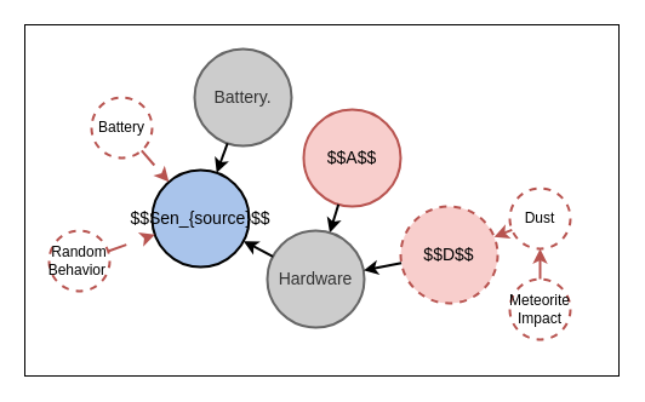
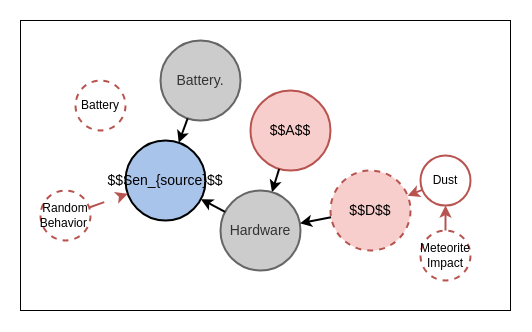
  <mxCell id="0" />
  <mxCell id="1" parent="0" />
  <mxCell id="2" value="" style="rounded=0;whiteSpace=wrap;html=1;" vertex="1" parent="1"><mxGeometry x="20" y="20" width="490" height="290" as="geometry" /></mxCell>
  <mxCell id="3" value="&lt;font style=&quot;font-size: 14px;&quot;&gt;$$A$$&lt;/font&gt;" style="ellipse;whiteSpace=wrap;html=1;aspect=fixed;fillColor=#f8cecc;strokeColor=#b85450;strokeWidth=2;" parent="1" vertex="1"><mxGeometry x="250" y="90" width="80" height="80" as="geometry" /></mxCell>
  <mxCell id="4" value="&lt;font style=&quot;font-size: 12px;&quot;&gt;Battery&lt;/font&gt;" style="ellipse;whiteSpace=wrap;html=1;aspect=fixed;strokeWidth=2;strokeColor=#b85450;fillColor=#ffffff;dashed=1;" parent="1" vertex="1"><mxGeometry x="75" y="80" width="50" height="50" as="geometry" /></mxCell>
  <mxCell id="5" value="&lt;font style=&quot;font-size: 14px;&quot;&gt;$$Sen_{source}$$&lt;/font&gt;" style="ellipse;whiteSpace=wrap;html=1;aspect=fixed;fillColor=#A9C4EB;strokeWidth=2;" parent="1" vertex="1"><mxGeometry x="125" y="140" width="80" height="80" as="geometry" /></mxCell>
  <mxCell id="6" value="&lt;font style=&quot;font-size: 14px;&quot;&gt;Battery.&lt;/font&gt;" style="ellipse;whiteSpace=wrap;html=1;aspect=fixed;fillColor=#CCCCCC;strokeColor=#666666;strokeWidth=2;fontColor=#333333;" parent="1" vertex="1"><mxGeometry x="160" y="40" width="80" height="80" as="geometry" /></mxCell>
- <mxCell id="7" value="" style="endArrow=classic;html=1;rounded=0;strokeColor=#B85450;dashed=1;dashPattern=8 8;strokeWidth=2;" parent="1" source="4" target="5" edge="1"><mxGeometry width="50" height="50" relative="1" as="geometry"><mxPoint x="570" y="190" as="sourcePoint" /><mxPoint x="550" y="170" as="targetPoint" /></mxGeometry></mxCell>
  <mxCell id="8" value="" style="endArrow=classic;html=1;rounded=0;strokeWidth=2;" parent="1" source="6" target="5" edge="1"><mxGeometry width="50" height="50" relative="1" as="geometry"><mxPoint x="162" y="144" as="sourcePoint" /><mxPoint x="78" y="304" as="targetPoint" /></mxGeometry></mxCell>
  <mxCell id="9" value="" style="endArrow=classic;html=1;rounded=0;strokeWidth=2;" parent="1" source="3" target="11" edge="1"><mxGeometry width="50" height="50" relative="1" as="geometry"><mxPoint x="97" y="156" as="sourcePoint" /><mxPoint x="138" y="174" as="targetPoint" /></mxGeometry></mxCell>
  <mxCell id="10" value="&lt;font style=&quot;font-size: 14px;&quot;&gt;$$D$$&lt;/font&gt;" style="ellipse;whiteSpace=wrap;html=1;aspect=fixed;fillColor=#f8cecc;strokeColor=#b85450;strokeWidth=2;dashed=1;" parent="1" vertex="1"><mxGeometry x="330" y="170" width="80" height="80" as="geometry" /></mxCell>
  <mxCell id="11" value="&lt;font style=&quot;font-size: 14px;&quot;&gt;Hardware&lt;/font&gt;" style="ellipse;whiteSpace=wrap;html=1;aspect=fixed;fillColor=#CCCCCC;strokeColor=#666666;strokeWidth=2;fontColor=#333333;" parent="1" vertex="1"><mxGeometry x="220" y="190" width="80" height="80" as="geometry" /></mxCell>
  <mxCell id="12" value="" style="endArrow=classic;html=1;rounded=0;strokeWidth=2;" parent="1" source="11" target="5" edge="1"><mxGeometry width="50" height="50" relative="1" as="geometry"><mxPoint x="97" y="156" as="sourcePoint" /><mxPoint x="138" y="174" as="targetPoint" /></mxGeometry></mxCell>
  <mxCell id="13" value="&lt;font style=&quot;font-size: 12px;&quot;&gt;Random Behavior&amp;nbsp;&lt;/font&gt;" style="ellipse;whiteSpace=wrap;html=1;aspect=fixed;strokeWidth=2;strokeColor=#b85450;fillColor=#ffffff;dashed=1;" parent="1" vertex="1"><mxGeometry x="40" y="190" width="50" height="50" as="geometry" /></mxCell>
  <mxCell id="14" value="" style="endArrow=classic;html=1;rounded=0;strokeColor=#B85450;dashed=1;dashPattern=8 8;strokeWidth=2;" parent="1" source="13" target="5" edge="1"><mxGeometry width="50" height="50" relative="1" as="geometry"><mxPoint x="126" y="134" as="sourcePoint" /><mxPoint x="149" y="160" as="targetPoint" /></mxGeometry></mxCell>
- <mxCell id="15" value="&lt;font style=&quot;font-size: 12px;&quot;&gt;Dust&lt;/font&gt;" style="ellipse;whiteSpace=wrap;html=1;aspect=fixed;strokeWidth=2;strokeColor=#b85450;fillColor=#ffffff;dashed=1;" parent="1" vertex="1"><mxGeometry x="420" y="155" width="50" height="50" as="geometry" /></mxCell>
+ <mxCell id="15" value="&lt;font style=&quot;font-size: 12px;&quot;&gt;Dust&lt;/font&gt;" style="ellipse;whiteSpace=wrap;html=1;aspect=fixed;strokeWidth=2;strokeColor=#b85450;fillColor=#ffffff;dashed=0;" parent="1" vertex="1"><mxGeometry x="420" y="155" width="50" height="50" as="geometry" /></mxCell>
  <mxCell id="16" value="&lt;font style=&quot;font-size: 12px;&quot;&gt;Meteorite Impact&lt;/font&gt;" style="ellipse;whiteSpace=wrap;html=1;aspect=fixed;strokeWidth=2;strokeColor=#b85450;fillColor=#ffffff;dashed=1;" parent="1" vertex="1"><mxGeometry x="420" y="230" width="50" height="50" as="geometry" /></mxCell>
  <mxCell id="17" value="" style="endArrow=classic;html=1;rounded=0;strokeColor=#B85450;dashed=1;dashPattern=8 8;strokeWidth=2;" parent="1" source="15" target="10" edge="1"><mxGeometry width="50" height="50" relative="1" as="geometry"><mxPoint x="126" y="134" as="sourcePoint" /><mxPoint x="149" y="160" as="targetPoint" /></mxGeometry></mxCell>
  <mxCell id="18" value="" style="endArrow=classic;html=1;rounded=0;strokeColor=#B85450;dashed=1;dashPattern=8 8;strokeWidth=2;" parent="1" source="16" target="15" edge="1"><mxGeometry width="50" height="50" relative="1" as="geometry"><mxPoint x="100" y="179" as="sourcePoint" /><mxPoint x="135" y="184" as="targetPoint" /></mxGeometry></mxCell>
  <mxCell id="19" value="" style="endArrow=classic;html=1;rounded=0;strokeWidth=2;" parent="1" source="10" target="11" edge="1"><mxGeometry width="50" height="50" relative="1" as="geometry"><mxPoint x="289" y="178" as="sourcePoint" /><mxPoint x="281" y="202" as="targetPoint" /></mxGeometry></mxCell>
